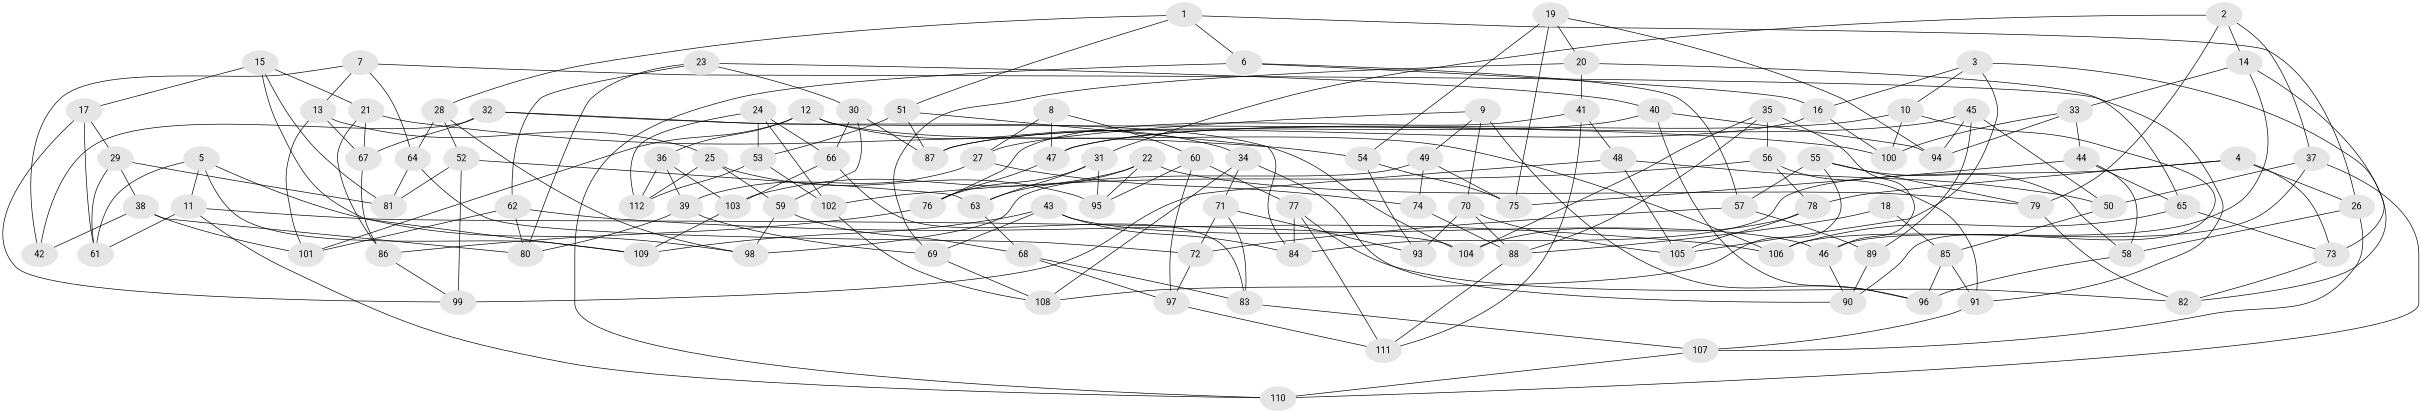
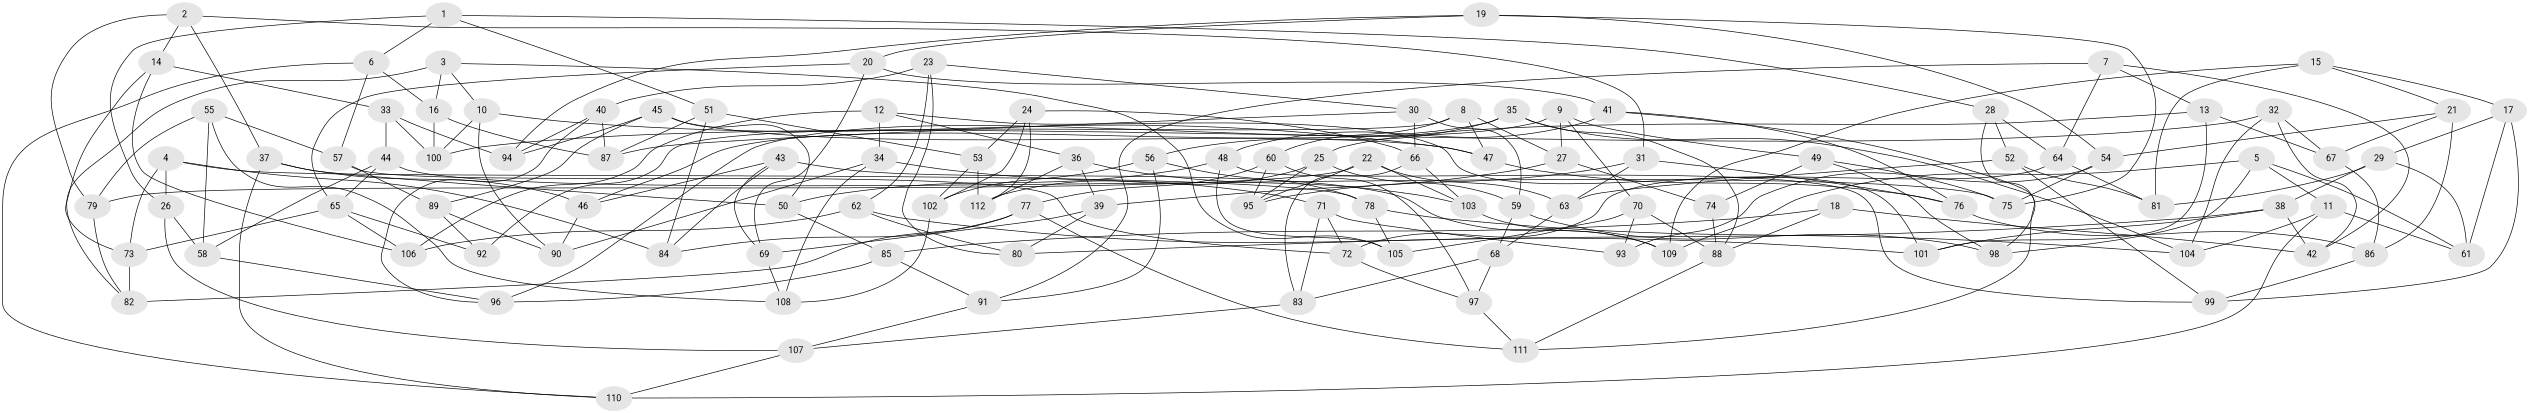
  graph {
    fontname=Roboto
    node [color=gray90 fontname=Roboto style=filled]
    edge [fontname=Roboto]
    1
    6
    26
    28
    51
    16
    57
    110
    58
    107
    98
    64
    52
    84
    87
    53
    2
    14
    31
    37
    79
    73
    106
    33
    63
    95
    76
    46
    50
    82
    3
    10
    105
    47
    90
    100
    4
    78
    104
    5
    11
    61
    109
    89
    72
    7
    13
    42
    91
    101
    25
    67
    81
    8
    27
    60
+   92
    39
    74
    77
    97
    9
    49
    70
    96
    75
    88
    93
    12
    34
    36
    71
    108
    103
    112
    59
    86
    94
    44
    15
    17
    21
    29
    99
    54
    38
    18
    85
    111
    19
    20
    41
    65
    69
    48
    22
    68
    23
    30
    40
    62
    80
    66
    24
    102
    83
    32
    35
    56
    43
    45
    55
    1 -- 6
    1 -- 26
    1 -- 28
    1 -- 51
    6 -- 16
    6 -- 57
    6 -- 110
    26 -- 58
    26 -- 107
    28 -- 98
    28 -- 64
    28 -- 52
    51 -- 84
    51 -- 87
    51 -- 53
    16 -- 87
    16 -- 100
    57 -- 89
    57 -- 72
    58 -- 96
    107 -- 110
    64 -- 72
    64 -- 81
    52 -- 63
    52 -- 81
    52 -- 99
    53 -- 112
    53 -- 102
    2 -- 14
    2 -- 31
    2 -- 37
    2 -- 79
    14 -- 73
    14 -- 106
    14 -- 33
    31 -- 63
    31 -- 95
    31 -- 76
    37 -- 110
    37 -- 46
    37 -- 50
    79 -- 82
    73 -- 82
    33 -- 100
    33 -- 94
    33 -- 44
    63 -- 68
    76 -- 86
    46 -- 90
    50 -- 85
    3 -- 16
    3 -- 82
    3 -- 10
    3 -- 105
    10 -- 47
    10 -- 90
    10 -- 100
    47 -- 76
    4 -- 26
    4 -- 84
    4 -- 73
    4 -- 78
    78 -- 105
    78 -- 104
    5 -- 98
    5 -- 11
    5 -- 61
    5 -- 109
    11 -- 110
    11 -- 104
    11 -- 61
    89 -- 90
+   89 -- 92
    72 -- 97
    7 -- 64
    7 -- 13
    7 -- 42
    7 -- 91
    13 -- 101
    13 -- 25
    13 -- 67
    91 -- 107
    25 -- 95
    25 -- 112
    25 -- 59
    67 -- 86
    8 -- 47
    8 -- 27
    8 -- 60
+   8 -- 92
    27 -- 39
    27 -- 74
    60 -- 95
    60 -- 77
    60 -- 97
    39 -- 69
    39 -- 80
    74 -- 88
    77 -- 84
    77 -- 82
    77 -- 111
    97 -- 111
    9 -- 27
    9 -- 49
    9 -- 70
    9 -- 96
    49 -- 98
    49 -- 74
    49 -- 75
    70 -- 105
    70 -- 88
    70 -- 93
    88 -- 111
    12 -- 106
    12 -- 101
    12 -- 34
    12 -- 36
    34 -- 90
    34 -- 71
    34 -- 108
    36 -- 39
    36 -- 103
    36 -- 112
    71 -- 72
    71 -- 93
    71 -- 83
    103 -- 109
    59 -- 98
    59 -- 68
    86 -- 99
    44 -- 58
    44 -- 75
    44 -- 65
    15 -- 109
    15 -- 81
    15 -- 17
    15 -- 21
    17 -- 61
    17 -- 29
    17 -- 99
    21 -- 67
    21 -- 86
    21 -- 54
    29 -- 61
    29 -- 81
    29 -- 38
    54 -- 75
    54 -- 93
    38 -- 42
    38 -- 101
    38 -- 80
+   18 -- 42
    18 -- 88
    18 -- 85
    85 -- 91
    85 -- 96
    19 -- 75
    19 -- 94
    19 -- 54
    19 -- 20
    20 -- 41
    20 -- 65
    20 -- 69
    41 -- 76
    41 -- 111
    41 -- 48
    65 -- 73
    65 -- 106
+   65 -- 92
    69 -- 108
    48 -- 50
    48 -- 105
    48 -- 99
    22 -- 79
    22 -- 63
    22 -- 95
    22 -- 103
    68 -- 97
    68 -- 83
    23 -- 30
    23 -- 40
    23 -- 62
    23 -- 80
    30 -- 87
    30 -- 59
    30 -- 66
    40 -- 87
    40 -- 96
    40 -- 94
    62 -- 106
    62 -- 101
    62 -- 80
    66 -- 103
    66 -- 83
    24 -- 53
    24 -- 112
    24 -- 66
    24 -- 102
    102 -- 108
    83 -- 107
    32 -- 100
    32 -- 104
    32 -- 42
    32 -- 67
    35 -- 46
    35 -- 104
    35 -- 88
    35 -- 56
    56 -- 78
    56 -- 91
    56 -- 102
    43 -- 84
    43 -- 46
    43 -- 109
    43 -- 69
    45 -- 50
    45 -- 47
    45 -- 89
    45 -- 94
    55 -- 57
    55 -- 58
    55 -- 79
    55 -- 108
  }
